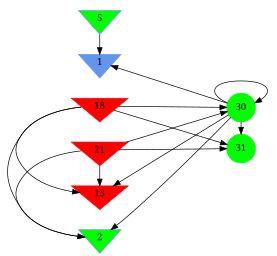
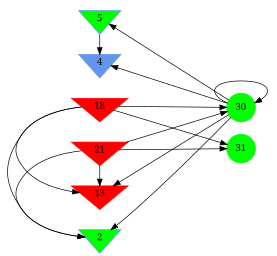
  digraph {
    fontname="Noto Serif"
    rankdir=LR
    ranksep=2.0
    node [color=cornflowerblue fontname="Noto Serif" shape=invtriangle style=filled]
    edge [fontname="Noto Serif"]
-   1
+   1 [label=4]
    2 [fillcolor=green]
    5 [fillcolor=green]
    13 [color=red]
    18 [color=red]
    21 [color=red]
    30 [color=green shape=circle]
    31 [color=green shape=circle]
    subgraph sub_1 {
      rank=same
      1
      2
      5
      13
      18
      21
    }
    subgraph sub_2 {
      rank=same
    }
    subgraph sub_3 {
      rank=same
      30
      31
    }
    5 -> 1
    18 -> 2
    18 -> 13
    18 -> 30
    18 -> 31
    21 -> 2
    21 -> 13
    21 -> 30
    21 -> 31
    30 -> 1
    30 -> 2
    30 -> 13
    30 -> 30
-   30 -> 31
+   30 -> 5
  }
